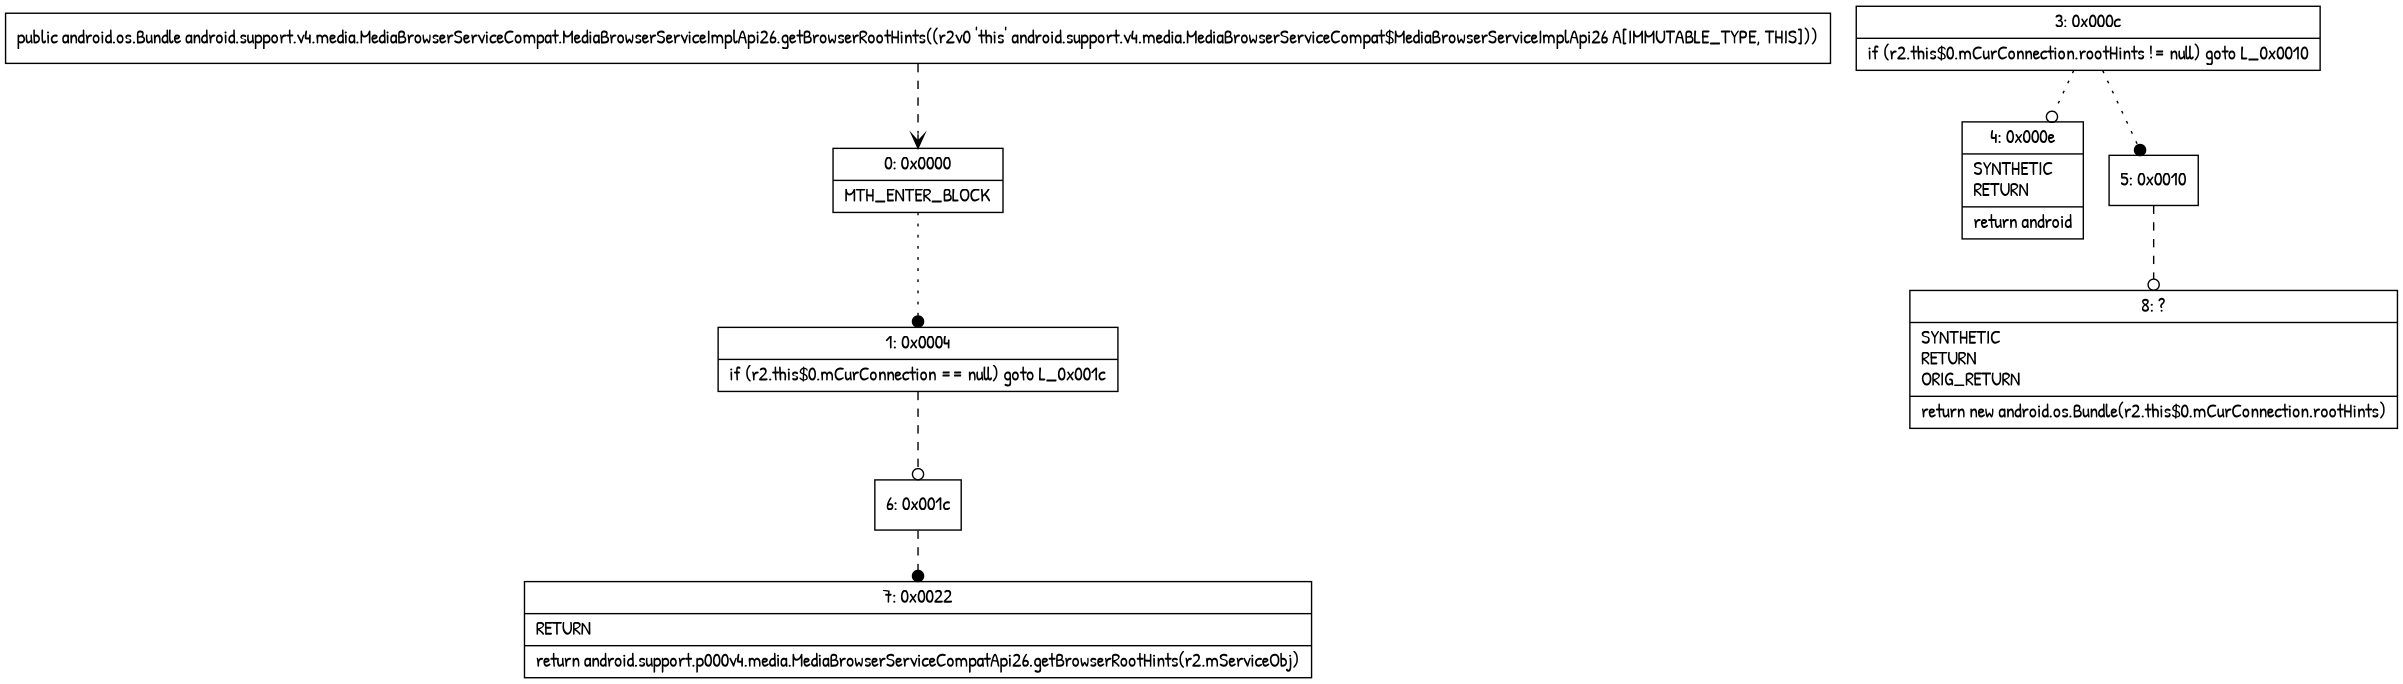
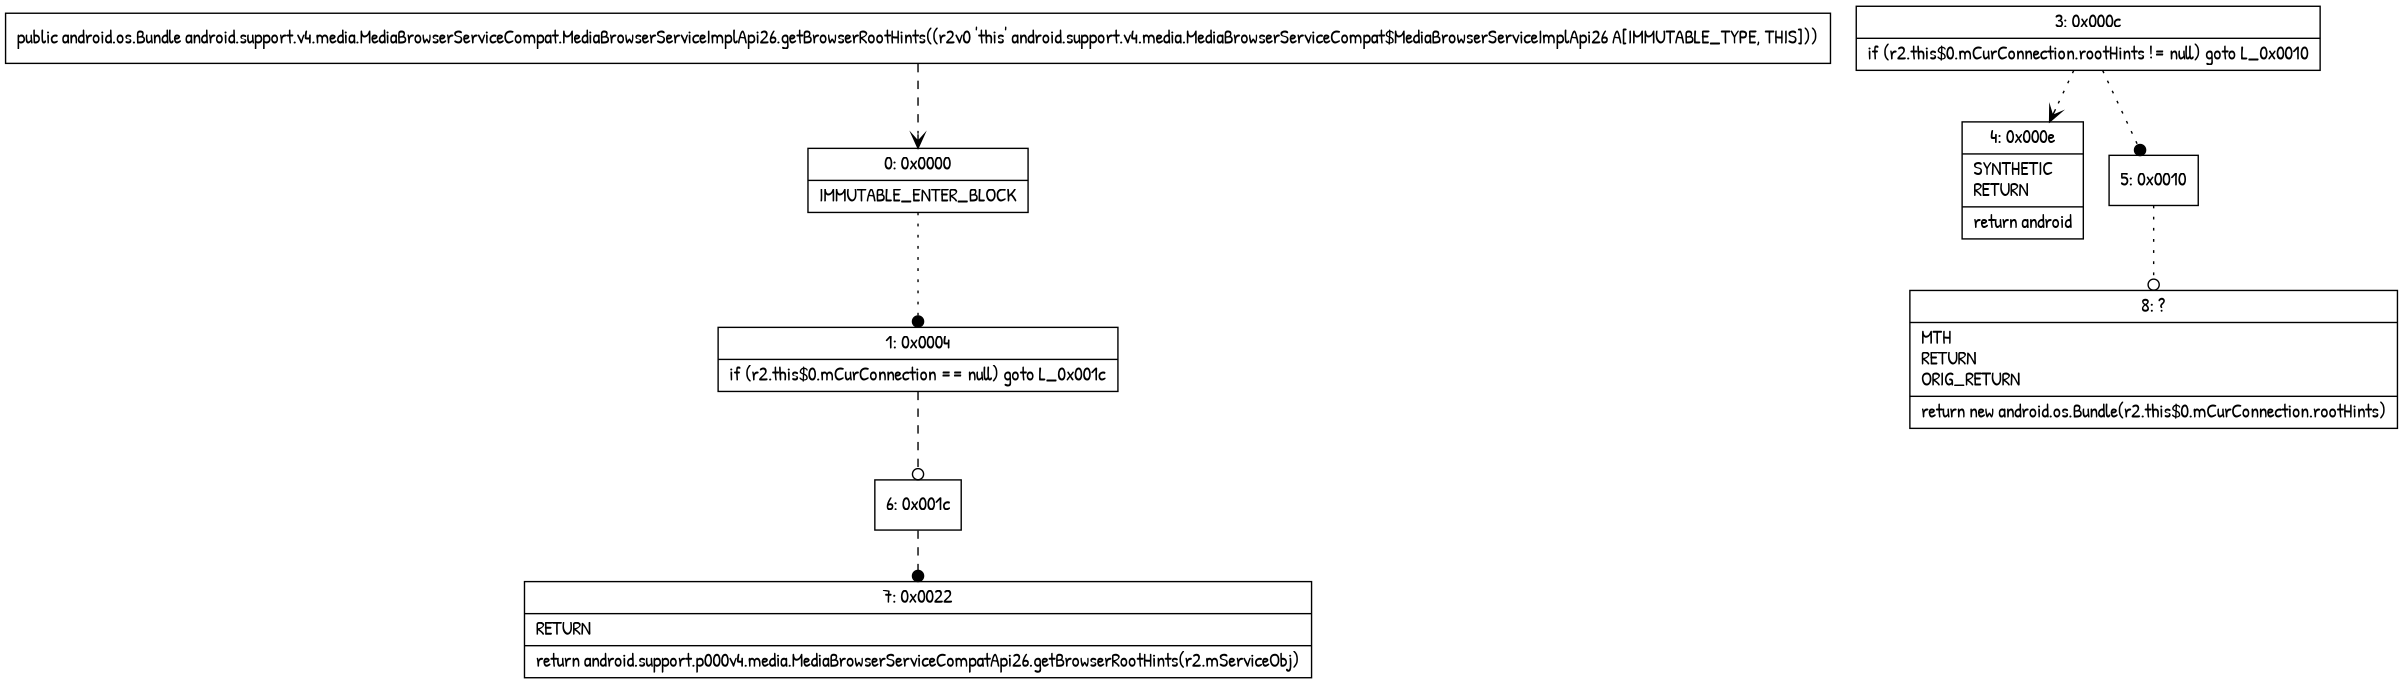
  digraph {
    fontname="Patrick Hand"
    node [fontname="Patrick Hand" shape=record]
    edge [arrowhead=dot fontname="Patrick Hand" style=dotted]
-   n1 [label="{0\:\ 0x0000|MTH_ENTER_BLOCK\l}"]
+   n1 [label="{0\:\ 0x0000|IMMUTABLE_ENTER_BLOCK\l}"]
    n2 [label="{1\:\ 0x0004|if (r2.this$0.mCurConnection == null) goto L_0x001c\l}"]
    n3 [label="{6\:\ 0x001c}"]
    n4 [label="{7\:\ 0x0022|RETURN\l|return android.support.p000v4.media.MediaBrowserServiceCompatApi26.getBrowserRootHints(r2.mServiceObj)\l}"]
    n5 [label="{3\:\ 0x000c|if (r2.this$0.mCurConnection.rootHints != null) goto L_0x0010\l}"]
    n6 [label="{4\:\ 0x000e|SYNTHETIC\lRETURN\l|return android\l}"]
    n7 [label="{5\:\ 0x0010}"]
-   n8 [label="{8\:\ ?|SYNTHETIC\lRETURN\lORIG_RETURN\l|return new android.os.Bundle(r2.this$0.mCurConnection.rootHints)\l}"]
+   n8 [label="{8\:\ ?|MTH\lRETURN\lORIG_RETURN\l|return new android.os.Bundle(r2.this$0.mCurConnection.rootHints)\l}"]
    n9 [label="{public android.os.Bundle android.support.v4.media.MediaBrowserServiceCompat.MediaBrowserServiceImplApi26.getBrowserRootHints((r2v0 'this' android.support.v4.media.MediaBrowserServiceCompat$MediaBrowserServiceImplApi26 A[IMMUTABLE_TYPE, THIS])) }"]
    n1 -> n2
    n2 -> n3 [arrowhead=odot style=dashed]
    n3 -> n4 [style=dashed]
-   n5 -> n6 [arrowhead=odot]
+   n5 -> n6 [arrowhead=vee]
    n5 -> n7
-   n7 -> n8 [arrowhead=odot style=dashed]
+   n7 -> n8 [arrowhead=odot]
    n9 -> n1 [arrowhead=vee style=dashed]
  }
